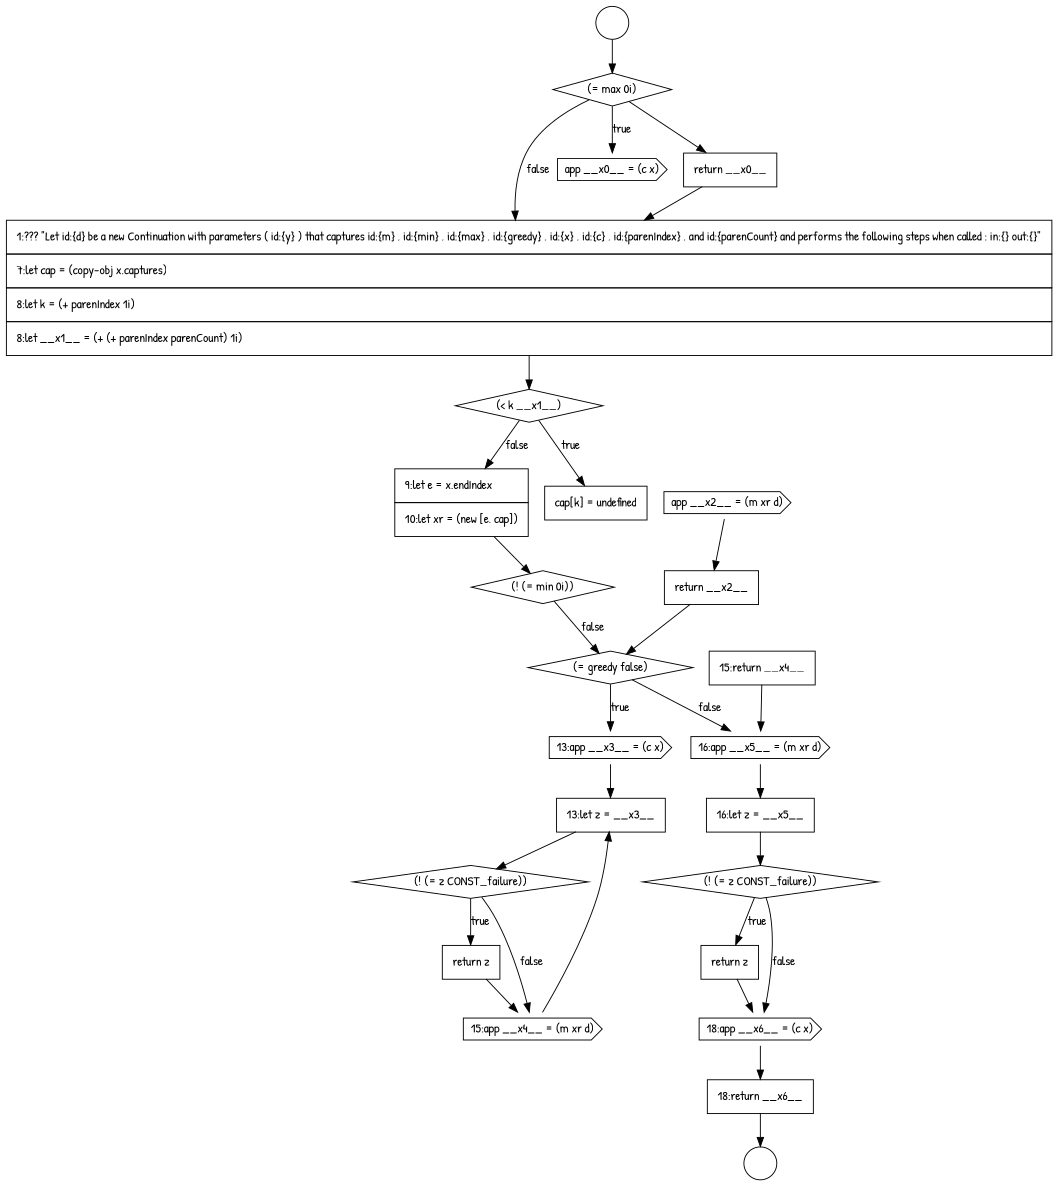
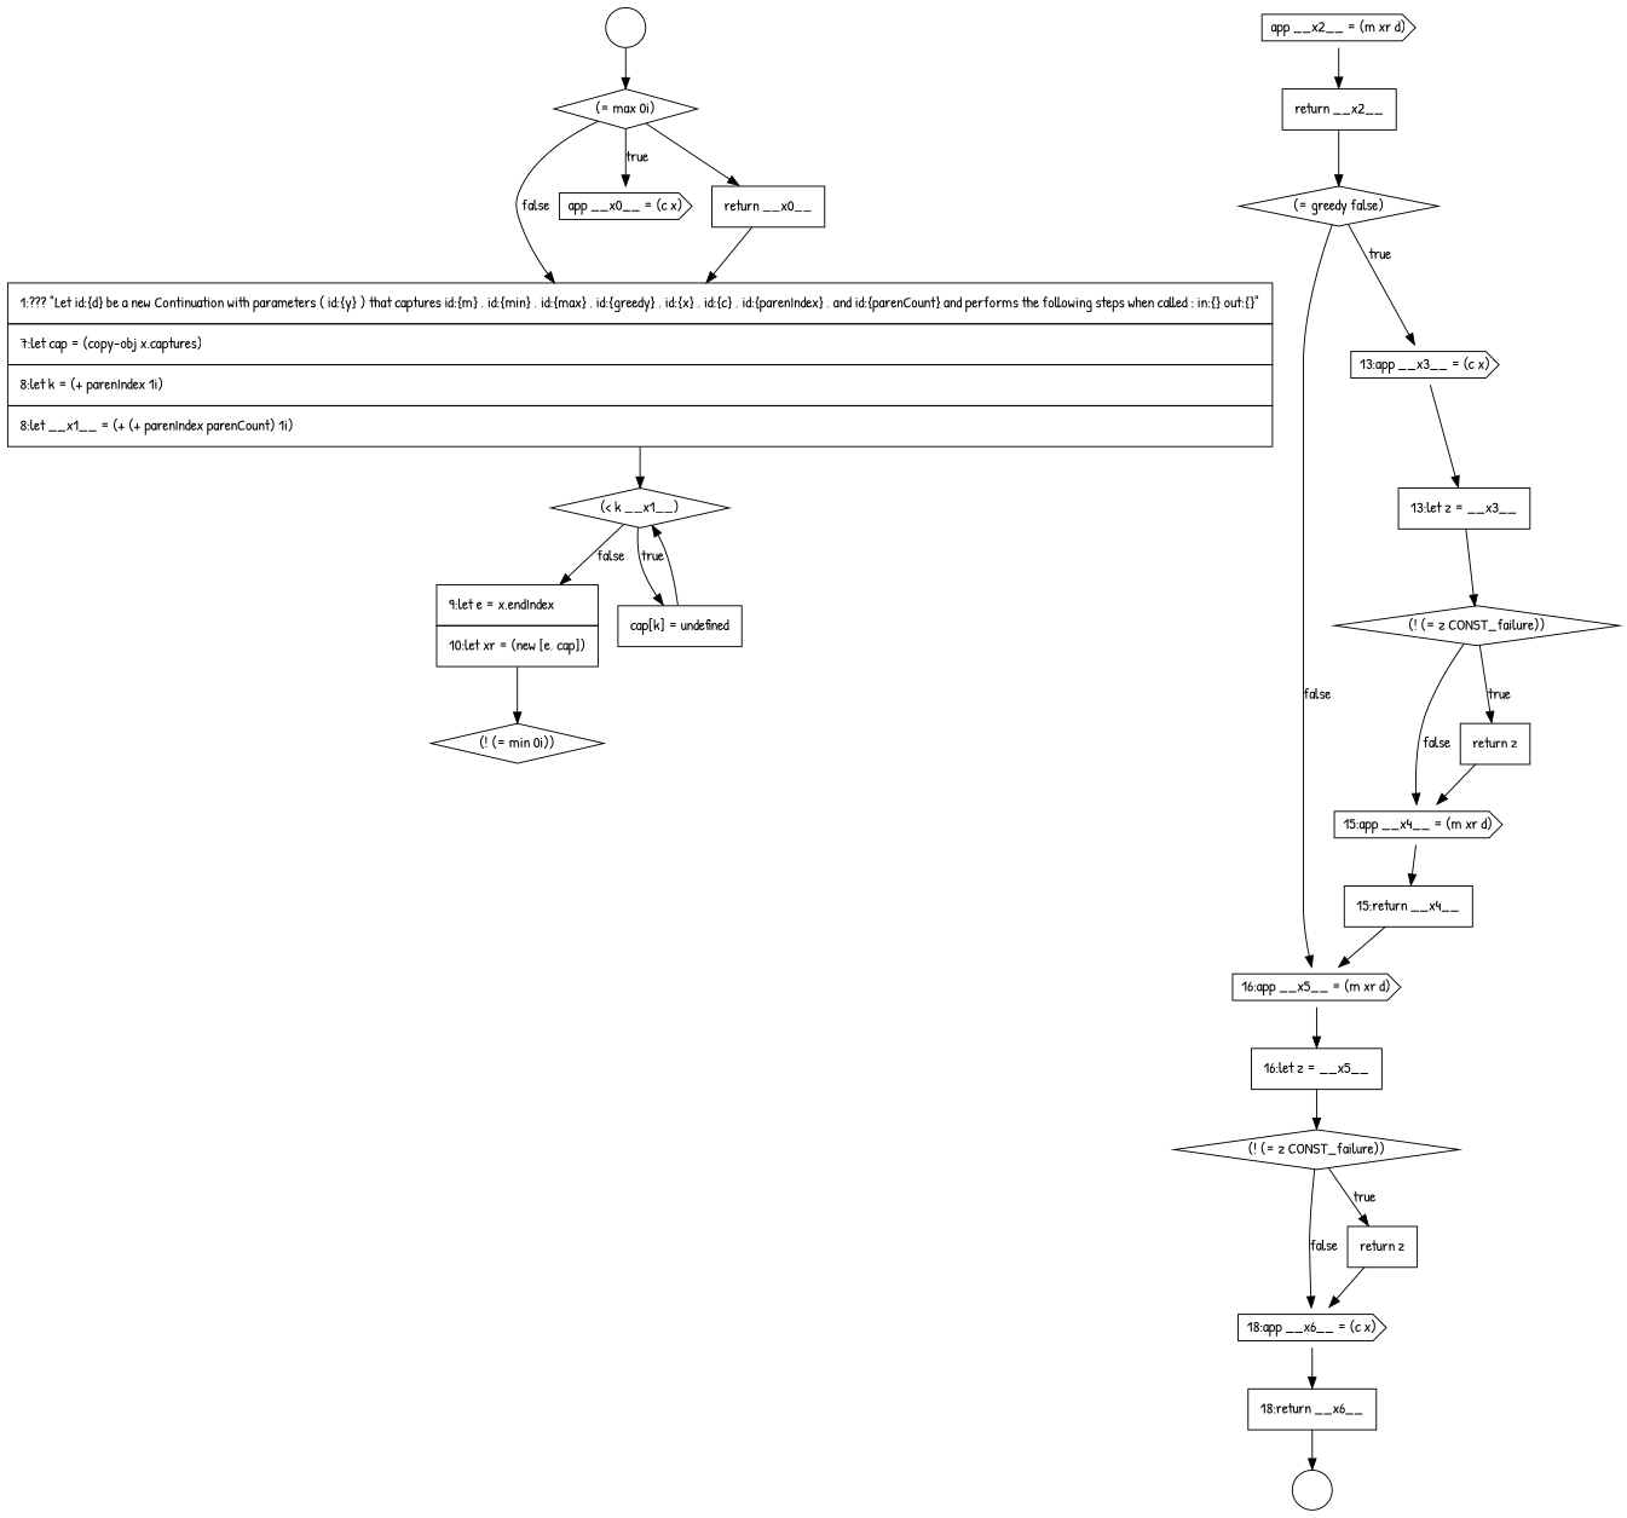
  digraph {
    fontname="Patrick Hand"
    node [color=black fillcolor=white fontname="Patrick Hand" shape=none style=filled]
    edge [color=black fontname="Patrick Hand"]
    n1 [label=" " shape=circle]
    n2 [label=<<font color="black">(= max 0i)</font>> shape=diamond]
    n3 [label=<<font color="black">     <table border="0" cellborder="1" cellspacing="0" cellpadding="10">       <tr><td align="left">1:??? &quot;Let id:{d} be a new Continuation with parameters ( id:{y} ) that captures id:{m} , id:{min} , id:{max} , id:{greedy} , id:{x} , id:{c} , id:{parenIndex} , and id:{parenCount} and performs the following steps when called : in:{} out:{}&quot;</td></tr>       <tr><td align="left">7:let cap = (copy-obj x.captures)</td></tr>       <tr><td align="left">8:let k = (+ parenIndex 1i)</td></tr>       <tr><td align="left">8:let __x1__ = (+ (+ parenIndex parenCount) 1i)</td></tr>     </table>   </font>> margin=0]
    n4 [label=<<font color="black">app __x0__ = (c x)</font>> shape=cds]
    n5 [label=<<font color="black">     <table border="0" cellborder="1" cellspacing="0" cellpadding="10">       <tr><td align="left">return __x0__</td></tr>     </table>   </font>> margin=0]
    n6 [label=<<font color="black">app __x2__ = (m xr d)</font>> shape=cds]
    n7 [label=<<font color="black">     <table border="0" cellborder="1" cellspacing="0" cellpadding="10">       <tr><td align="left">return __x2__</td></tr>     </table>   </font>> margin=0]
    n8 [label=<<font color="black">(= greedy false)</font>> shape=diamond]
    n9 [label=<<font color="black">(&lt; k __x1__)</font>> shape=diamond]
    n10 [label=<<font color="black">     <table border="0" cellborder="1" cellspacing="0" cellpadding="10">       <tr><td align="left">9:let e = x.endIndex</td></tr>       <tr><td align="left">10:let xr = (new [e, cap])</td></tr>     </table>   </font>> margin=0]
    n11 [label=<<font color="black">     <table border="0" cellborder="1" cellspacing="0" cellpadding="10">       <tr><td align="left">cap[k] = undefined</td></tr>     </table>   </font>> margin=0]
    n12 [label=<<font color="black">(! (= min 0i))</font>> shape=diamond]
    n13 [label=<<font color="black">18:app __x6__ = (c x)</font>> shape=cds]
    n14 [label=<<font color="black">     <table border="0" cellborder="1" cellspacing="0" cellpadding="10">       <tr><td align="left">18:return __x6__</td></tr>     </table>   </font>> margin=0]
    n15 [label=" " shape=circle]
    n16 [label=<<font color="black">     <table border="0" cellborder="1" cellspacing="0" cellpadding="10">       <tr><td align="left">15:return __x4__</td></tr>     </table>   </font>> margin=0]
    n17 [label=<<font color="black">16:app __x5__ = (m xr d)</font>> shape=cds]
    n18 [label=<<font color="black">     <table border="0" cellborder="1" cellspacing="0" cellpadding="10">       <tr><td align="left">16:let z = __x5__</td></tr>     </table>   </font>> margin=0]
    n19 [label=<<font color="black">13:app __x3__ = (c x)</font>> shape=cds]
    n20 [label=<<font color="black">     <table border="0" cellborder="1" cellspacing="0" cellpadding="10">       <tr><td align="left">13:let z = __x3__</td></tr>     </table>   </font>> margin=0]
    n21 [label=<<font color="black">(! (= z CONST_failure))</font>> shape=diamond]
    n22 [label=<<font color="black">     <table border="0" cellborder="1" cellspacing="0" cellpadding="10">       <tr><td align="left">return z</td></tr>     </table>   </font>> margin=0]
    n23 [label=<<font color="black">(! (= z CONST_failure))</font>> shape=diamond]
    n24 [label=<<font color="black">15:app __x4__ = (m xr d)</font>> shape=cds]
    n25 [label=<<font color="black">     <table border="0" cellborder="1" cellspacing="0" cellpadding="10">       <tr><td align="left">return z</td></tr>     </table>   </font>> margin=0]
    n1 -> n2
    n2 -> n3 [label=<<font color="black">false</font>>]
    n2 -> n4 [label=<<font color="black">true</font>>]
    n2 -> n5
    n3 -> n9
    n5 -> n3
    n6 -> n7
    n7 -> n8
    n8 -> n17 [label=<<font color="black">false</font>>]
    n8 -> n19 [label=<<font color="black">true</font>>]
    n9 -> n10 [label=<<font color="black">false</font>>]
    n9 -> n11 [label=<<font color="black">true</font>>]
    n10 -> n12
-   n12 -> n8 [label=<<font color="black">false</font>>]
+   n11 -> n9
    n13 -> n14
    n14 -> n15
    n16 -> n17
    n17 -> n18
    n18 -> n21
    n19 -> n20
    n20 -> n23
    n21 -> n13 [label=<<font color="black">false</font>>]
    n21 -> n22 [label=<<font color="black">true</font>>]
    n22 -> n13
    n23 -> n24 [label=<<font color="black">false</font>>]
    n23 -> n25 [label=<<font color="black">true</font>>]
-   n24 -> n20
+   n24 -> n16
    n25 -> n24
  }
